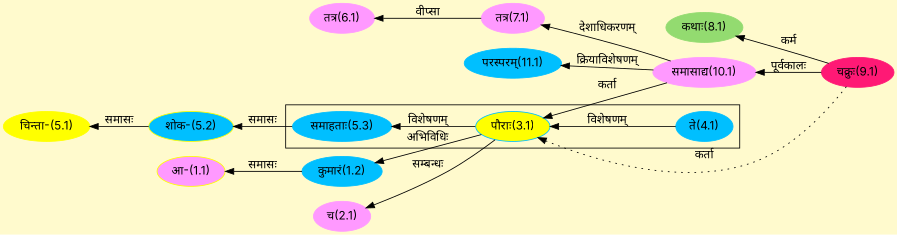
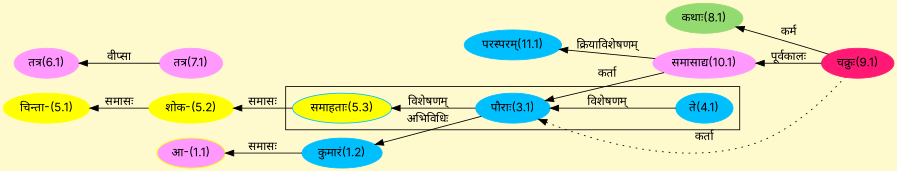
  digraph {
    bgcolor=lemonchiffon1
    compound=true
    fontname=Inter
    rankdir=LR
    node [color="#00BFFF" fontname=Inter style=filled]
    edge [dir=back fontname=Inter]
    n1 [label="ते(4.1)"]
-   n2 [label="पौराः(3.1)" fillcolor="#FFFF00"]
-   n3 [label="समाहताः(5.3)"]
+   n2 [label="पौराः(3.1)"]
+   n3 [label="समाहताः(5.3)" fillcolor="#FFFF00"]
    n4 [color="#FF99FF" label="समासाद्य(10.1)"]
    n5 [color="#FF1975" label="चक्रुः(9.1)"]
    n6 [color="#FFFF00" fillcolor="#FF99FF" label="आ-(1.1)"]
    n7 [label="कुमारं(1.2)"]
-   n8 [color="#FF99FF" label="च(2.1)"]
    n9 [color="#FFFF00" label="चिन्ता-(5.1)"]
-   n10 [color="#FFFF00" label="शोक-(5.2)" fillcolor="#00BFFF"]
+   n10 [color="#FFFF00" label="शोक-(5.2)"]
    n11 [color="#FF99FF" label="तत्र(6.1)"]
    n12 [color="#FF99FF" label="तत्र(7.1)"]
    n13 [color="#93DB70" label="कथाः(8.1)"]
    n14 [label="परस्परम्(11.1)"]
    subgraph cluster_1 {
      n1
      n2
      n3
    }
    n2 -> n1 [label="विशेषणम्"]
    n2 -> n4 [label="कर्ता"]
    n2 -> n5 [label="कर्ता" style=dotted]
    n3 -> n2 [label="विशेषणम्"]
    n4 -> n5 [label="पूर्वकालः"]
    n6 -> n7 [label="समासः"]
    n7 -> n2 [label="अभिविधिः"]
-   n8 -> n2 [label="सम्बन्धः"]
    n9 -> n10 [label="समासः"]
    n10 -> n3 [label="समासः"]
    n11 -> n12 [label="वीप्सा"]
-   n12 -> n4 [label="देशाधिकरणम्"]
    n13 -> n5 [label="कर्म"]
    n14 -> n4 [label="क्रियाविशेषणम्"]
  }
